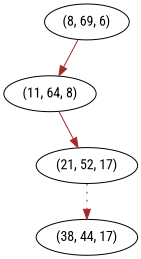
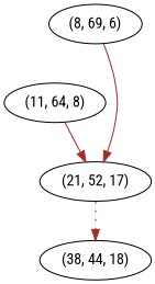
  digraph {
    fontname="Roboto Condensed"
    node [fontname="Roboto Condensed"]
    edge [color=brown fontname="Roboto Condensed" style=solid]
    n1 [label="(11, 64, 8)"]
    "(8, 69, 6)"
    "(21, 52, 17)"
-   "(38, 44, 18)" [label="(38, 44, 17)"]
+   "(38, 44, 18)"
    n1 -> "(21, 52, 17)"
-   "(8, 69, 6)" -> n1
+   "(8, 69, 6)" -> "(21, 52, 17)"
    "(21, 52, 17)" -> "(38, 44, 18)" [style=dotted]
  }
